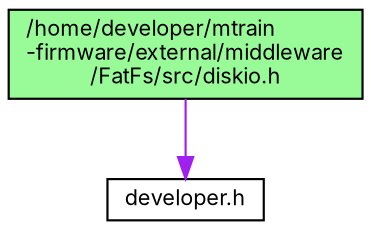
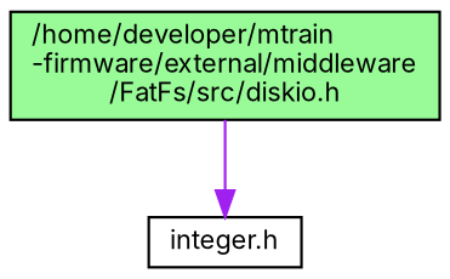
  digraph {
    fontname=Inter
    node [color=black fontname=Inter fontsize=10 shape=record style=filled]
    n1 [fillcolor=palegreen fontcolor=black height=0.2 label="/home/developer/mtrain\l-firmware/external/middleware\l/FatFs/src/diskio.h" width=0.4]
-   n2 [fillcolor=white height=0.2 label="developer.h" width=0.4]
+   n2 [fillcolor=white height=0.2 label="integer.h" width=0.4]
    n1 -> n2 [color=purple fontname=Inter fontsize=10 labelfontname=Helvetica labelfontsize=10 style=solid]
  }
